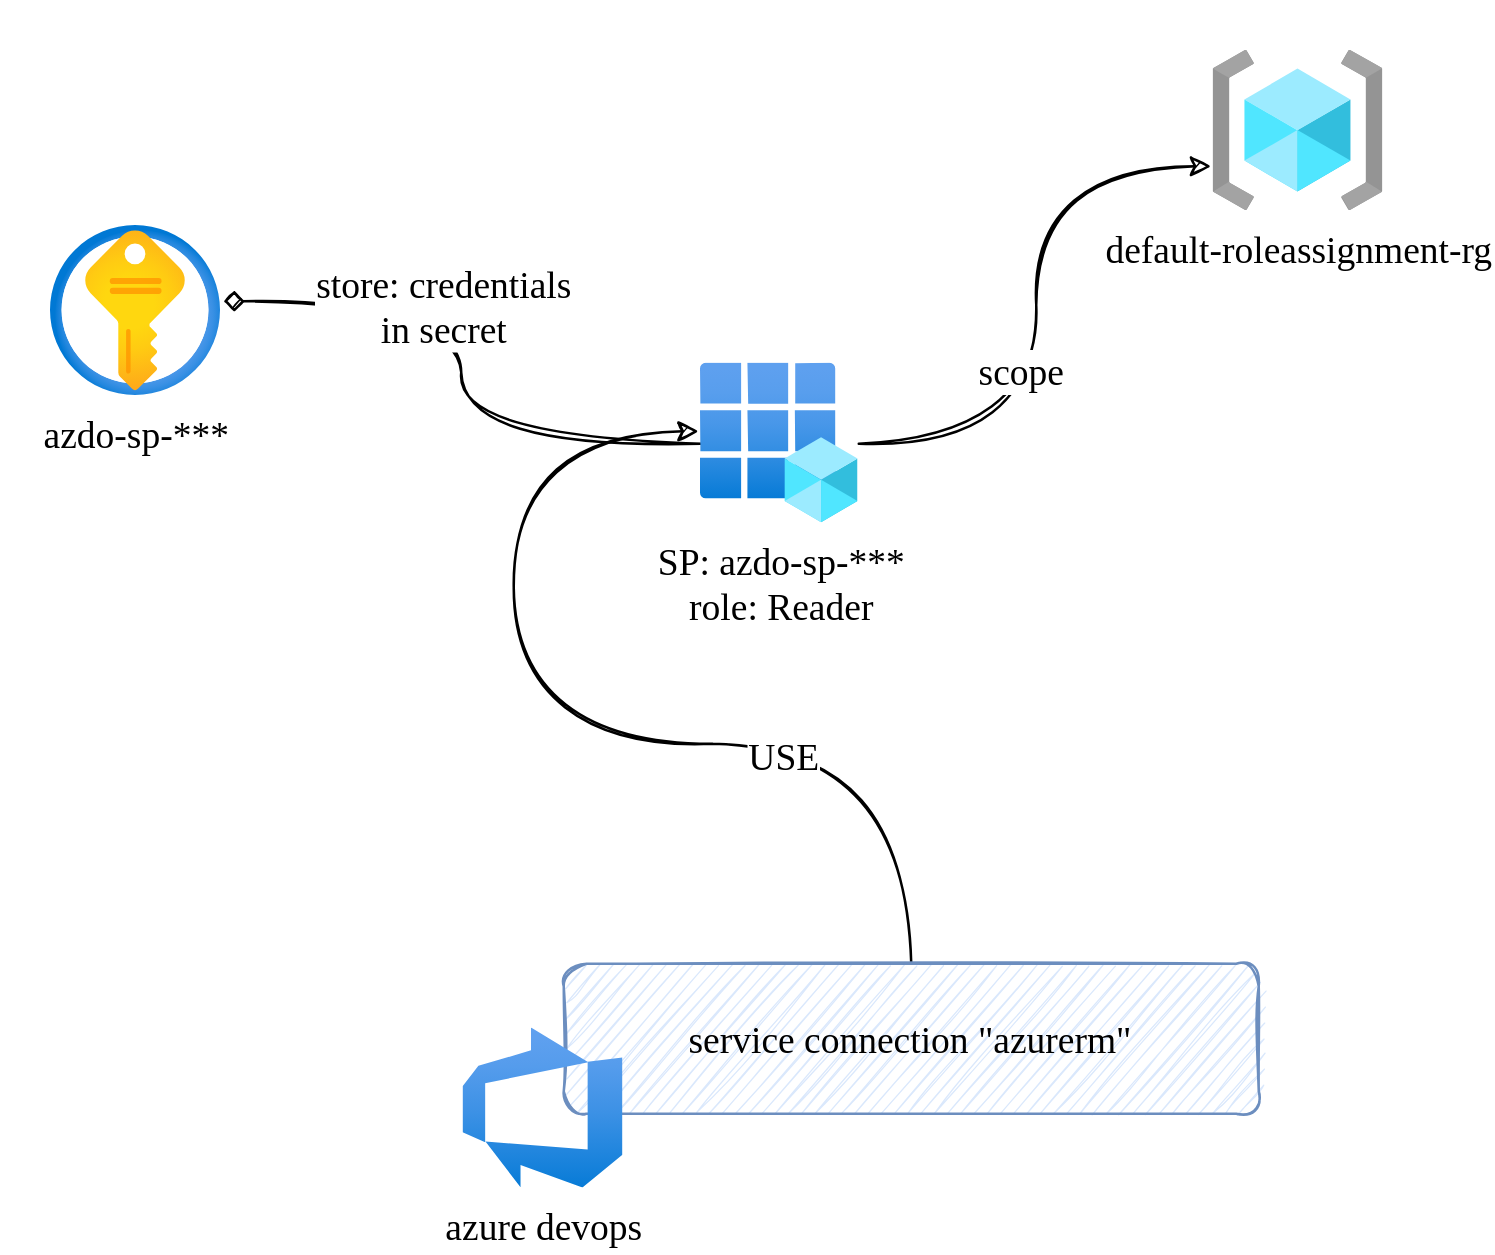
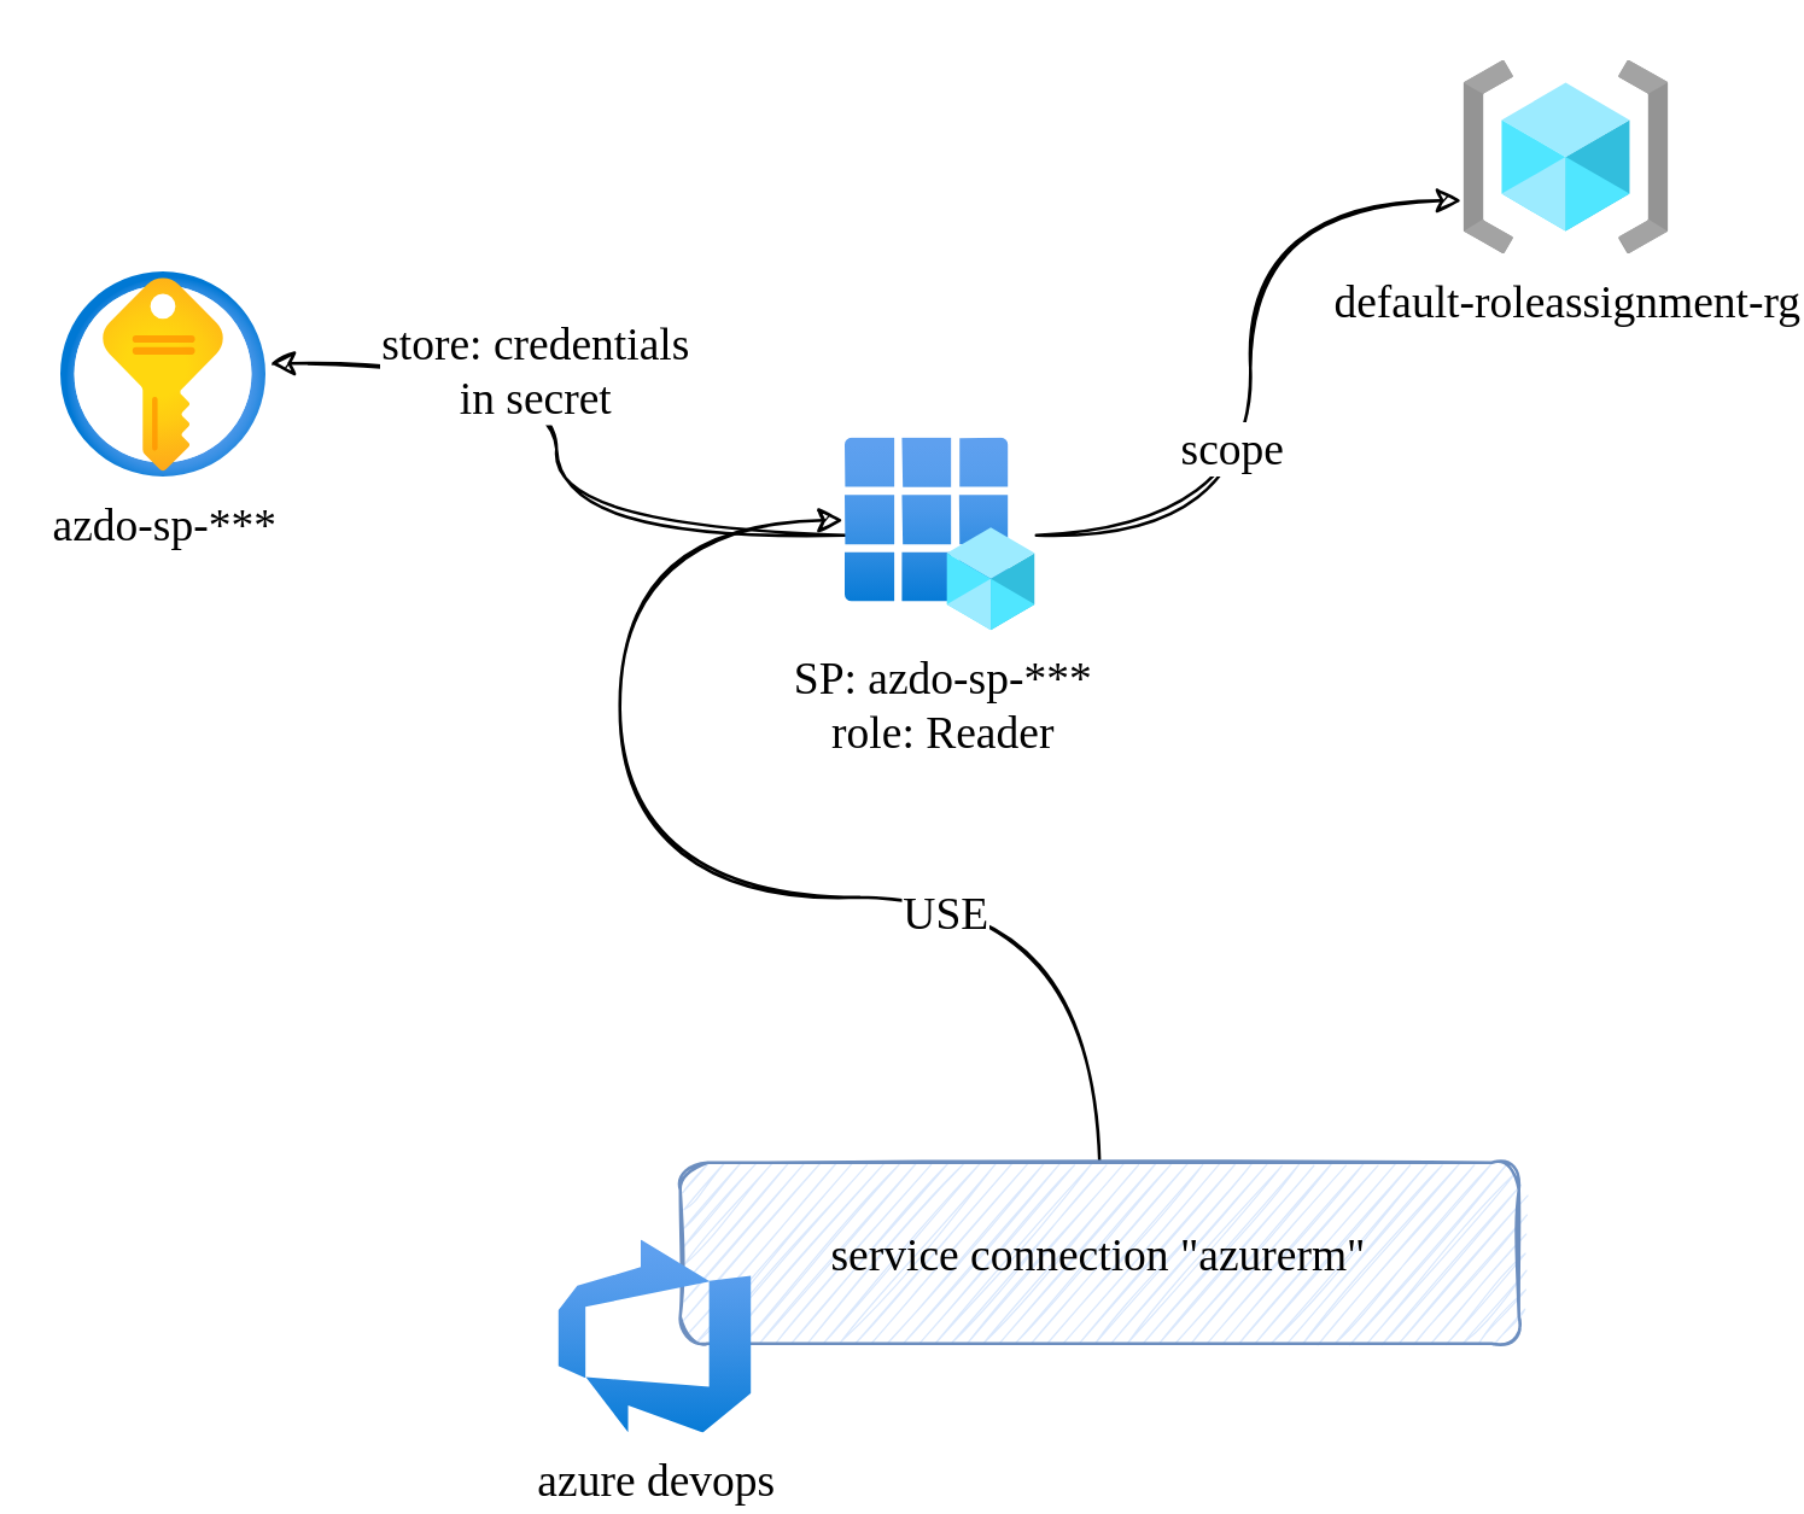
  <mxCell id="0" />
  <mxCell id="1" parent="0" />
- <mxCell id="2" style="edgeStyle=orthogonalEdgeStyle;rounded=0;orthogonalLoop=1;jettySize=auto;html=1;fontSize=15;comic=0;sketch=1;fontFamily=Architects Daughter;fontSource=https%3A%2F%2Ffonts.googleapis.com%2Fcss%3Ffamily%3DArchitects%2BDaughter;curved=1;entryX=1.015;entryY=0.441;entryDx=0;entryDy=0;entryPerimeter=0;endArrow=diamond;" parent="1" source="6" target="8" edge="1"><mxGeometry relative="1" as="geometry" /></mxCell>
+ <mxCell id="2" style="edgeStyle=orthogonalEdgeStyle;rounded=0;orthogonalLoop=1;jettySize=auto;html=1;fontSize=15;comic=0;sketch=1;fontFamily=Architects Daughter;fontSource=https%3A%2F%2Ffonts.googleapis.com%2Fcss%3Ffamily%3DArchitects%2BDaughter;curved=1;entryX=1.015;entryY=0.441;entryDx=0;entryDy=0;entryPerimeter=0;" parent="1" source="6" target="8" edge="1"><mxGeometry relative="1" as="geometry" /></mxCell>
  <mxCell id="3" value="store: credentials&lt;br&gt;in secret" style="edgeLabel;html=1;align=center;verticalAlign=middle;resizable=0;points=[];fontSize=15;comic=0;fontFamily=Architects Daughter;fontSource=https%3A%2F%2Ffonts.googleapis.com%2Fcss%3Ffamily%3DArchitects%2BDaughter;" parent="2" vertex="1" connectable="0"><mxGeometry x="0.29" y="2" relative="1" as="geometry"><mxPoint as="offset" /></mxGeometry></mxCell>
  <mxCell id="4" style="edgeStyle=orthogonalEdgeStyle;curved=1;rounded=0;comic=0;sketch=1;orthogonalLoop=1;jettySize=auto;html=1;entryX=-0.015;entryY=0.719;entryDx=0;entryDy=0;entryPerimeter=0;fontFamily=Architects Daughter;fontSource=https%3A%2F%2Ffonts.googleapis.com%2Fcss%3Ffamily%3DArchitects%2BDaughter;fontSize=15;" parent="1" source="6" target="7" edge="1"><mxGeometry relative="1" as="geometry" /></mxCell>
  <mxCell id="5" value="scope" style="edgeLabel;html=1;align=center;verticalAlign=middle;resizable=0;points=[];fontSize=15;fontFamily=Architects Daughter;" parent="4" vertex="1" connectable="0"><mxGeometry x="-0.202" y="7" relative="1" as="geometry"><mxPoint as="offset" /></mxGeometry></mxCell>
  <mxCell id="6" value="SP: azdo-sp-***&lt;br&gt;role: Reader" style="aspect=fixed;html=1;points=[];align=center;image;fontSize=15;image=img/lib/azure2/identity/App_Registrations.svg;fontFamily=Architects Daughter;fontSource=https%3A%2F%2Ffonts.googleapis.com%2Fcss%3Ffamily%3DArchitects%2BDaughter;comic=0;" parent="1" vertex="1"><mxGeometry x="280" y="145" width="63" height="64" as="geometry" /></mxCell>
  <mxCell id="7" value="default-roleassignment-rg" style="aspect=fixed;html=1;points=[];align=center;image;fontSize=15;image=img/lib/azure2/general/Resource_Groups.svg;fontFamily=Architects Daughter;fontSource=https%3A%2F%2Ffonts.googleapis.com%2Fcss%3Ffamily%3DArchitects%2BDaughter;comic=0;" parent="1" vertex="1"><mxGeometry x="485" y="20" width="68" height="64" as="geometry" /></mxCell>
  <mxCell id="8" value="azdo-sp-***" style="aspect=fixed;html=1;points=[];align=center;image;fontSize=15;image=img/lib/azure2/security/Key_Vaults.svg;comic=0;fontFamily=Architects Daughter;fontSource=https%3A%2F%2Ffonts.googleapis.com%2Fcss%3Ffamily%3DArchitects%2BDaughter;" parent="1" vertex="1"><mxGeometry x="20" y="90" width="68" height="68" as="geometry" /></mxCell>
  <mxCell id="9" style="edgeStyle=orthogonalEdgeStyle;rounded=0;orthogonalLoop=1;jettySize=auto;html=1;entryX=-0.016;entryY=0.422;entryDx=0;entryDy=0;entryPerimeter=0;sketch=1;curved=1;" parent="1" source="11" target="6" edge="1"><mxGeometry relative="1" as="geometry" /></mxCell>
  <mxCell id="10" value="USE" style="edgeLabel;html=1;align=center;verticalAlign=middle;resizable=0;points=[];fontFamily=Architects Daughter;fontSource=https%3A%2F%2Ffonts.googleapis.com%2Fcss%3Ffamily%3DArchitects%2BDaughter;fontSize=15;" parent="9" vertex="1" connectable="0"><mxGeometry x="-0.373" y="4" relative="1" as="geometry"><mxPoint as="offset" /></mxGeometry></mxCell>
  <mxCell id="11" value="service connection &quot;azurerm&quot;" style="rounded=1;whiteSpace=wrap;html=1;fontFamily=Architects Daughter;fontSource=https%3A%2F%2Ffonts.googleapis.com%2Fcss%3Ffamily%3DArchitects%2BDaughter;fontSize=15;sketch=1;fillColor=#dae8fc;strokeColor=#6c8ebf;" parent="1" vertex="1"><mxGeometry x="225" y="385" width="278" height="60" as="geometry" /></mxCell>
  <mxCell id="12" value="azure devops" style="aspect=fixed;html=1;points=[];align=center;image;fontSize=15;image=img/lib/azure2/devops/Azure_DevOps.svg;fontFamily=Architects Daughter;fontSource=https%3A%2F%2Ffonts.googleapis.com%2Fcss%3Ffamily%3DArchitects%2BDaughter;" parent="1" vertex="1"><mxGeometry x="185" y="411" width="64" height="64" as="geometry" /></mxCell>
